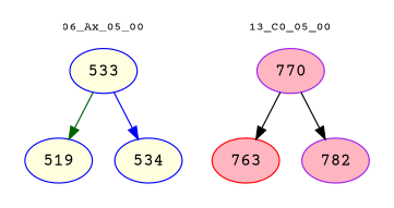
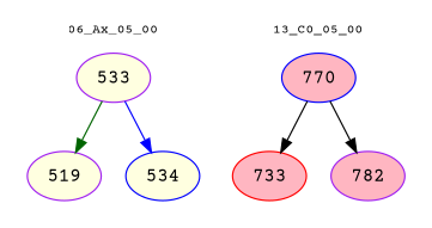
  digraph {
    fontname="Courier Prime"
    node [color=blue fillcolor=lightyellow fontname="Courier Prime" style=filled]
    edge [color=black fontname="Courier Prime"]
-   n1 [label=533]
-   n2 [label=519]
+   n1 [color=purple label=533]
+   n2 [color=purple label=519]
    n3 [label=534]
-   n4 [color=purple fillcolor=lightpink label=770]
-   n5 [color=red fillcolor=lightpink label=763]
+   n4 [fillcolor=lightpink label=770]
+   n5 [color=red fillcolor=lightpink label=733]
    n6 [color=purple fillcolor=lightpink label=782]
    subgraph cluster_1 {
      color=white
      fontsize=10
      label="06_Ax_05_00"
      n1
      n2
      n3
    }
    subgraph cluster_2 {
      color=white
      fontsize=10
      label="13_C0_05_00"
      n4
      n5
      n6
    }
    n1 -> n2 [color=darkgreen]
    n1 -> n3 [color=blue]
    n4 -> n5
    n4 -> n6
  }
